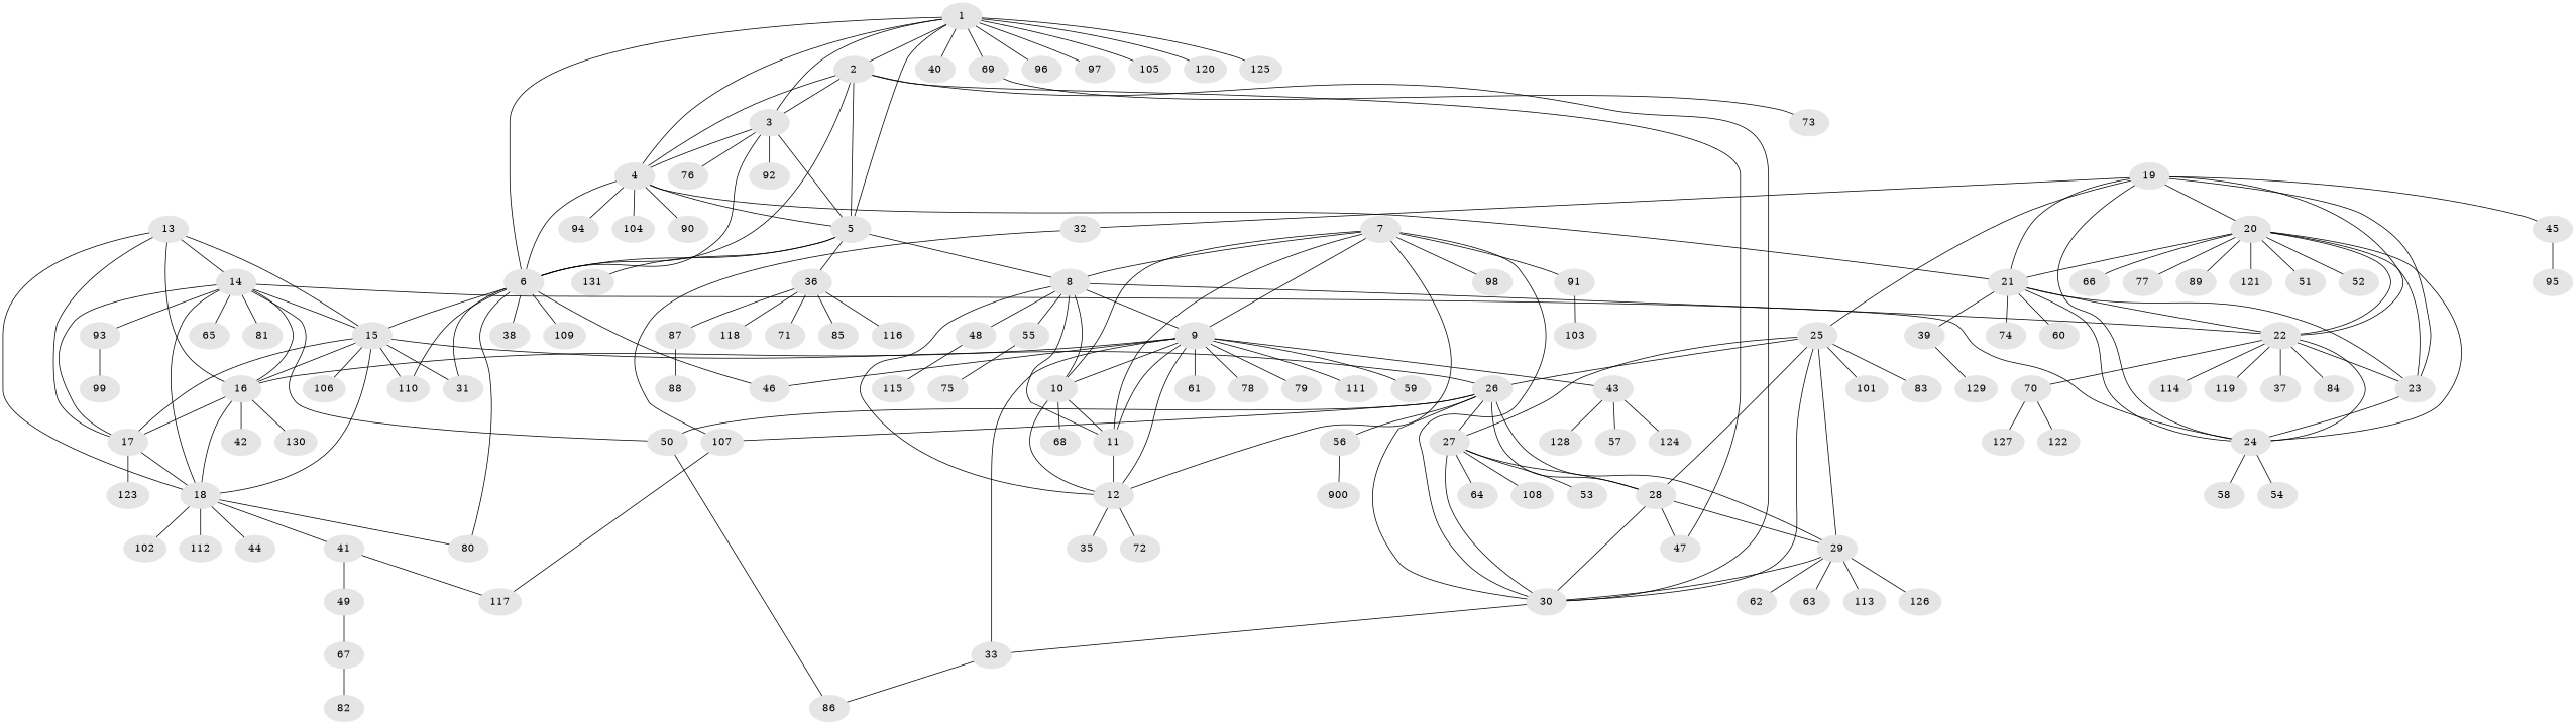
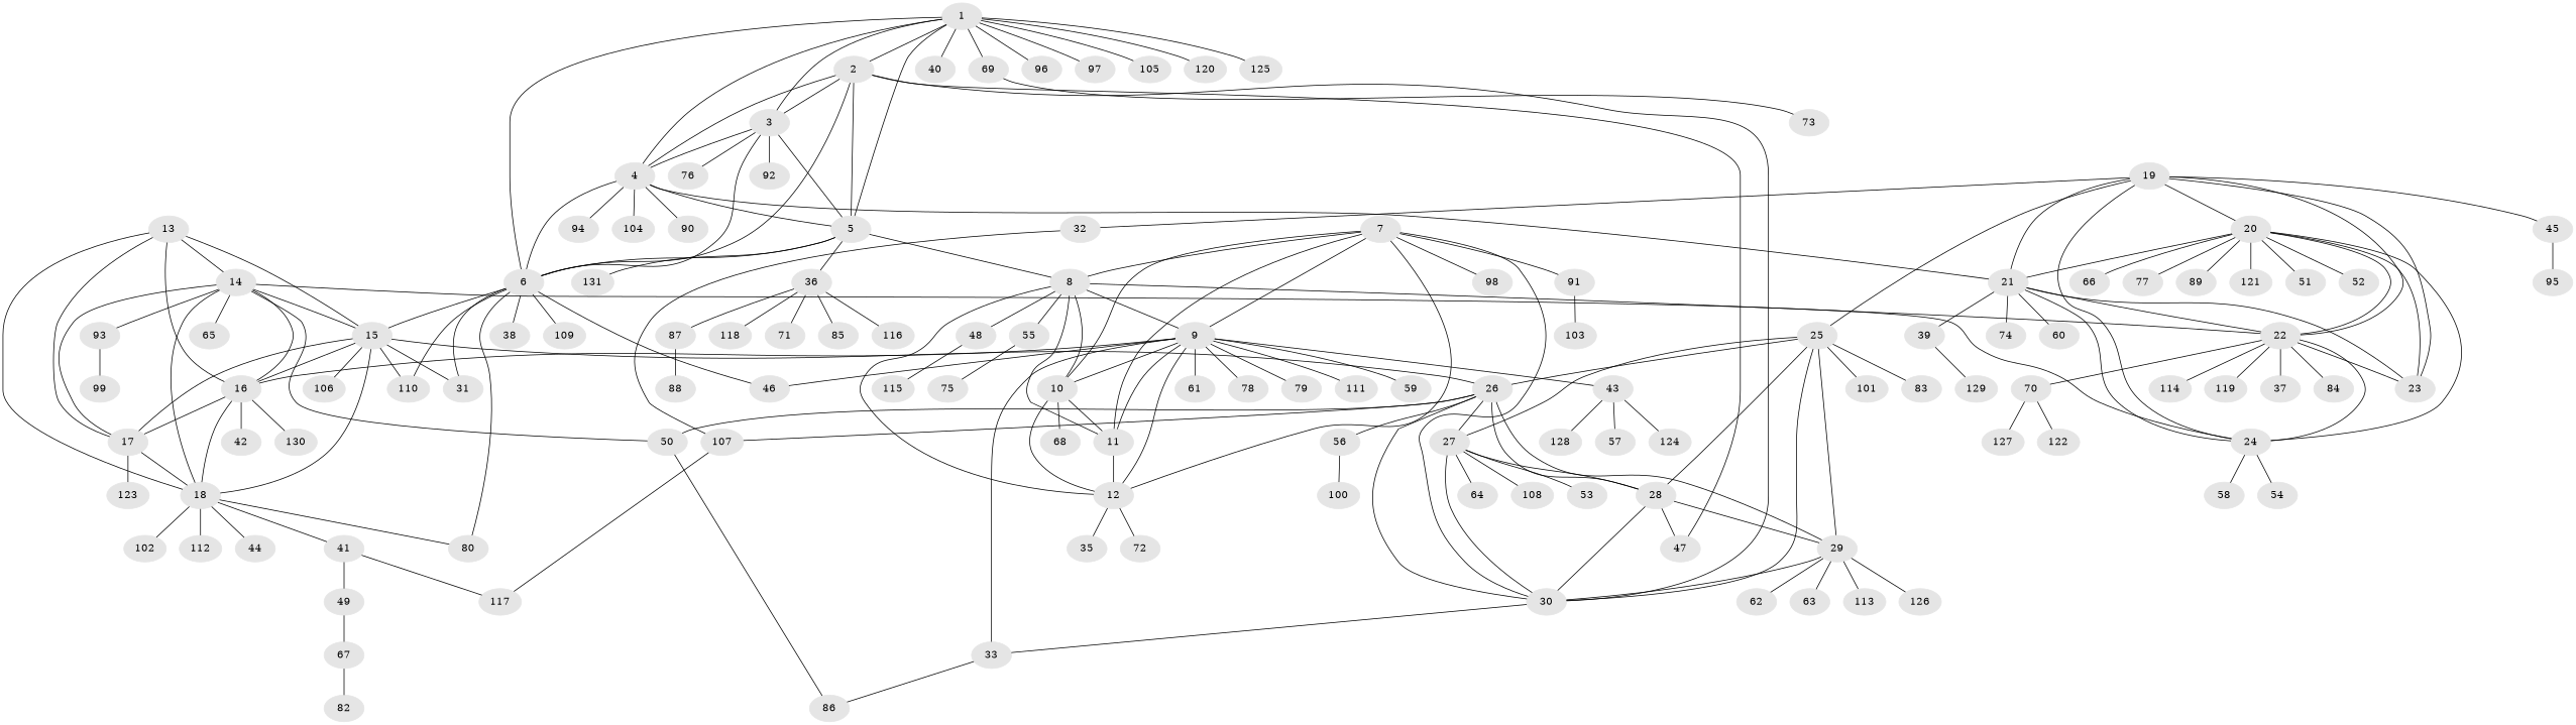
  graph {
    node [color=gray90 style=filled]
    1
    2
    3
    4
    5
    6
    40
    69
    96
    97
    105
    120
    125
    30
    47
    76
    92
    21
    90
    94
    104
    8
    36
    131
    15
    31
    38
    46
    80
    109
    110
    73
    33
    22
    24
    23
    39
    60
    74
    9
    10
    11
    12
    48
    55
    71
    85
    87
    116
    118
    16
    17
    18
    26
    106
    7
    91
    98
    43
    59
    61
    78
    79
    111
    68
    35
    72
    103
    37
    70
    84
    114
    119
    115
    75
    42
    130
    86
    57
    124
    128
    13
    14
    50
    65
-   81
    93
    123
    41
    44
    102
    112
    54
    58
    99
    27
    28
    29
    56
    107
    49
    117
    19
    20
    25
    32
    45
    51
    52
    66
    77
    89
    121
    83
    101
    95
    129
    122
    127
    53
    64
    108
    62
    63
    113
    126
-   100 [label=900]
+   100
    88
    67
    82
    1 -- 2
    1 -- 3
    1 -- 4
    1 -- 5
    1 -- 6
    1 -- 40
    1 -- 69
    1 -- 96
    1 -- 97
    1 -- 105
    1 -- 120
    1 -- 125
    2 -- 3
    2 -- 4
    2 -- 5
    2 -- 6
    2 -- 30
    2 -- 47
    3 -- 4
    3 -- 5
    3 -- 6
    3 -- 76
    3 -- 92
    4 -- 5
    4 -- 6
    4 -- 21
    4 -- 90
    4 -- 94
    4 -- 104
    5 -- 6
    5 -- 8
    5 -- 36
    5 -- 131
    6 -- 15
    6 -- 31
    6 -- 38
    6 -- 46
    6 -- 80
    6 -- 109
    6 -- 110
    69 -- 73
    30 -- 33
    21 -- 22
    21 -- 24
    21 -- 23
    21 -- 39
    21 -- 60
    21 -- 74
    8 -- 22
    8 -- 9
    8 -- 10
    8 -- 11
    8 -- 12
    8 -- 48
    8 -- 55
    36 -- 71
    36 -- 85
    36 -- 87
    36 -- 116
    36 -- 118
    15 -- 31
    15 -- 110
    15 -- 16
    15 -- 17
    15 -- 18
    15 -- 26
    15 -- 106
    33 -- 86
    22 -- 24
    22 -- 23
    22 -- 37
    22 -- 70
    22 -- 84
    22 -- 114
    22 -- 119
    24 -- 54
    24 -- 58
-   23 -- 24
    39 -- 129
    9 -- 46
    9 -- 33
    9 -- 10
    9 -- 11
    9 -- 12
    9 -- 16
    9 -- 43
    9 -- 59
    9 -- 61
    9 -- 78
    9 -- 79
    9 -- 111
    10 -- 11
    10 -- 12
    10 -- 68
    11 -- 12
    12 -- 35
    12 -- 72
    48 -- 115
    55 -- 75
    87 -- 88
    16 -- 17
    16 -- 18
    16 -- 42
    16 -- 130
    17 -- 18
    17 -- 123
    18 -- 80
    18 -- 41
    18 -- 44
    18 -- 102
    18 -- 112
    26 -- 30
    26 -- 50
    26 -- 27
    26 -- 28
    26 -- 29
    26 -- 56
    26 -- 107
    7 -- 30
    7 -- 8
    7 -- 9
    7 -- 10
    7 -- 11
    7 -- 12
    7 -- 91
    7 -- 98
    91 -- 103
    43 -- 57
    43 -- 124
    43 -- 128
    70 -- 122
    70 -- 127
    13 -- 15
    13 -- 16
    13 -- 17
    13 -- 18
    13 -- 14
    14 -- 15
    14 -- 24
    14 -- 16
    14 -- 17
    14 -- 18
    14 -- 50
    14 -- 65
-   14 -- 81
    14 -- 93
    50 -- 86
    93 -- 99
    41 -- 49
    41 -- 117
    27 -- 30
    27 -- 28
    27 -- 53
    27 -- 64
    27 -- 108
    28 -- 30
    28 -- 47
    28 -- 29
    29 -- 30
    29 -- 62
    29 -- 63
    29 -- 113
    29 -- 126
    56 -- 100
    107 -- 117
    49 -- 67
    19 -- 21
    19 -- 22
    19 -- 24
    19 -- 23
    19 -- 20
    19 -- 25
    19 -- 32
    19 -- 45
    20 -- 21
    20 -- 22
    20 -- 24
    20 -- 23
    20 -- 51
    20 -- 52
    20 -- 66
    20 -- 77
    20 -- 89
    20 -- 121
    25 -- 30
    25 -- 26
    25 -- 27
    25 -- 28
    25 -- 29
    25 -- 83
    25 -- 101
    32 -- 107
    45 -- 95
    67 -- 82
  }
